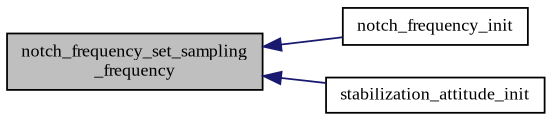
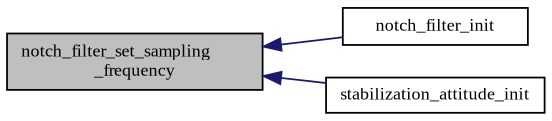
  digraph {
    fontname="Liberation Serif"
    rankdir=LR
    node [color=black fillcolor=white fontname="Liberation Serif" fontsize=10 shape=record style=filled]
    edge [color=midnightblue dir=back fontname="Liberation Serif" fontsize=10 labelfontname=FreeSans labelfontsize=10 style=solid]
-   n1 [fillcolor=grey75 fontcolor=black height=0.2 label="notch_frequency_set_sampling\l_frequency" width=0.4]
-   n2 [height=0.2 label=notch_frequency_init width=0.4]
+   n1 [fillcolor=grey75 fontcolor=black height=0.2 label="notch_filter_set_sampling\l_frequency" width=0.4]
+   n2 [height=0.2 label=notch_filter_init width=0.4]
    n3 [height=0.2 label=stabilization_attitude_init width=0.4]
    n1 -> n2
    n1 -> n3
  }
